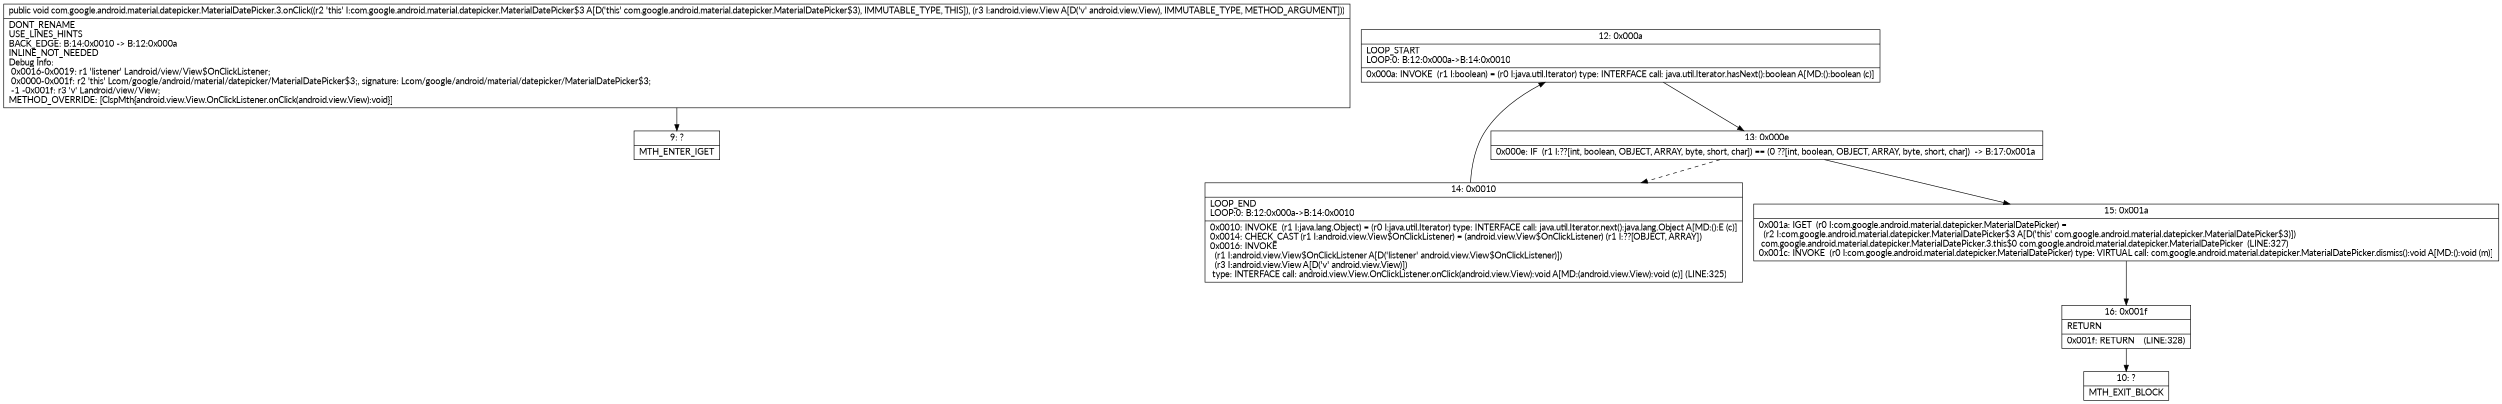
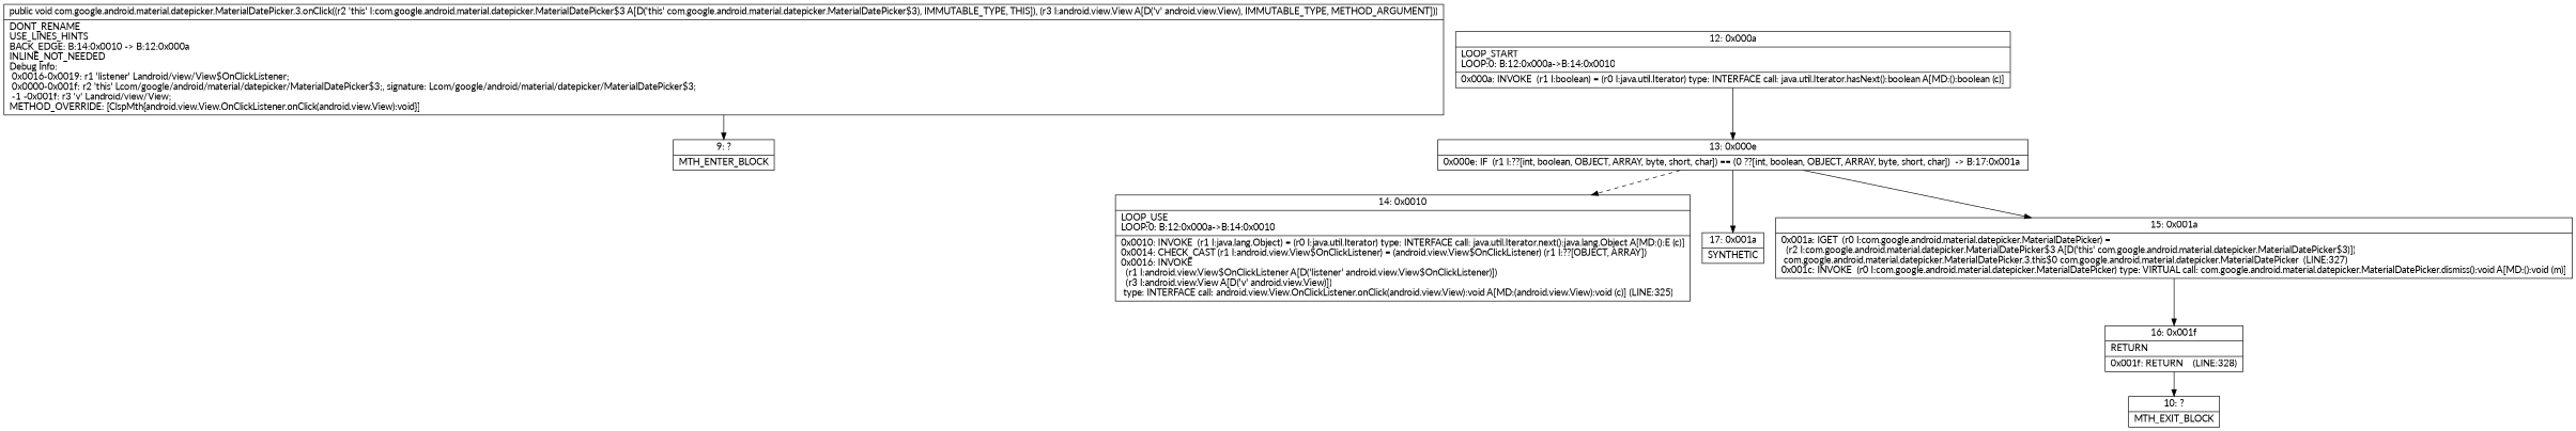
  digraph {
    fontname=Lato
    node [fontname=Lato shape=record]
    edge [fontname=Lato]
-   n1 [label="{9\:\ ?|MTH_ENTER_IGET\l}"]
+   n1 [label="{9\:\ ?|MTH_ENTER_BLOCK\l}"]
    n2 [label="{12\:\ 0x000a|LOOP_START\lLOOP:0: B:12:0x000a\-\>B:14:0x0010\l|0x000a: INVOKE  (r1 I:boolean) = (r0 I:java.util.Iterator) type: INTERFACE call: java.util.Iterator.hasNext():boolean A[MD:():boolean (c)]\l}"]
    n3 [label="{13\:\ 0x000e|0x000e: IF  (r1 I:??[int, boolean, OBJECT, ARRAY, byte, short, char]) == (0 ??[int, boolean, OBJECT, ARRAY, byte, short, char])  \-\> B:17:0x001a \l}"]
-   n4 [label="{14\:\ 0x0010|LOOP_END\lLOOP:0: B:12:0x000a\-\>B:14:0x0010\l|0x0010: INVOKE  (r1 I:java.lang.Object) = (r0 I:java.util.Iterator) type: INTERFACE call: java.util.Iterator.next():java.lang.Object A[MD:():E (c)]\l0x0014: CHECK_CAST (r1 I:android.view.View$OnClickListener) = (android.view.View$OnClickListener) (r1 I:??[OBJECT, ARRAY]) \l0x0016: INVOKE  \l  (r1 I:android.view.View$OnClickListener A[D('listener' android.view.View$OnClickListener)])\l  (r3 I:android.view.View A[D('v' android.view.View)])\l type: INTERFACE call: android.view.View.OnClickListener.onClick(android.view.View):void A[MD:(android.view.View):void (c)] (LINE:325)\l}"]
+   n4 [label="{14\:\ 0x0010|LOOP_USE\lLOOP:0: B:12:0x000a\-\>B:14:0x0010\l|0x0010: INVOKE  (r1 I:java.lang.Object) = (r0 I:java.util.Iterator) type: INTERFACE call: java.util.Iterator.next():java.lang.Object A[MD:():E (c)]\l0x0014: CHECK_CAST (r1 I:android.view.View$OnClickListener) = (android.view.View$OnClickListener) (r1 I:??[OBJECT, ARRAY]) \l0x0016: INVOKE  \l  (r1 I:android.view.View$OnClickListener A[D('listener' android.view.View$OnClickListener)])\l  (r3 I:android.view.View A[D('v' android.view.View)])\l type: INTERFACE call: android.view.View.OnClickListener.onClick(android.view.View):void A[MD:(android.view.View):void (c)] (LINE:325)\l}"]
+   n5 [label="{17\:\ 0x001a|SYNTHETIC\l}"]
    n6 [label="{15\:\ 0x001a|0x001a: IGET  (r0 I:com.google.android.material.datepicker.MaterialDatePicker) = \l  (r2 I:com.google.android.material.datepicker.MaterialDatePicker$3 A[D('this' com.google.android.material.datepicker.MaterialDatePicker$3)])\l com.google.android.material.datepicker.MaterialDatePicker.3.this$0 com.google.android.material.datepicker.MaterialDatePicker  (LINE:327)\l0x001c: INVOKE  (r0 I:com.google.android.material.datepicker.MaterialDatePicker) type: VIRTUAL call: com.google.android.material.datepicker.MaterialDatePicker.dismiss():void A[MD:():void (m)]\l}"]
    n7 [label="{16\:\ 0x001f|RETURN\l|0x001f: RETURN    (LINE:328)\l}"]
    n8 [label="{10\:\ ?|MTH_EXIT_BLOCK\l}"]
    n9 [label="{public void com.google.android.material.datepicker.MaterialDatePicker.3.onClick((r2 'this' I:com.google.android.material.datepicker.MaterialDatePicker$3 A[D('this' com.google.android.material.datepicker.MaterialDatePicker$3), IMMUTABLE_TYPE, THIS]), (r3 I:android.view.View A[D('v' android.view.View), IMMUTABLE_TYPE, METHOD_ARGUMENT]))  | DONT_RENAME\lUSE_LINES_HINTS\lBACK_EDGE: B:14:0x0010 \-\> B:12:0x000a\lINLINE_NOT_NEEDED\lDebug Info:\l  0x0016\-0x0019: r1 'listener' Landroid\/view\/View$OnClickListener;\l  0x0000\-0x001f: r2 'this' Lcom\/google\/android\/material\/datepicker\/MaterialDatePicker$3;, signature: Lcom\/google\/android\/material\/datepicker\/MaterialDatePicker$3;\l  \-1 \-0x001f: r3 'v' Landroid\/view\/View;\lMETHOD_OVERRIDE: [ClspMth\{android.view.View.OnClickListener.onClick(android.view.View):void\}]\l}"]
    n2 -> n3
    n3 -> n4 [style=dashed]
+   n3 -> n5
    n3 -> n6
-   n4 -> n2
    n6 -> n7
    n7 -> n8
    n9 -> n1
  }
